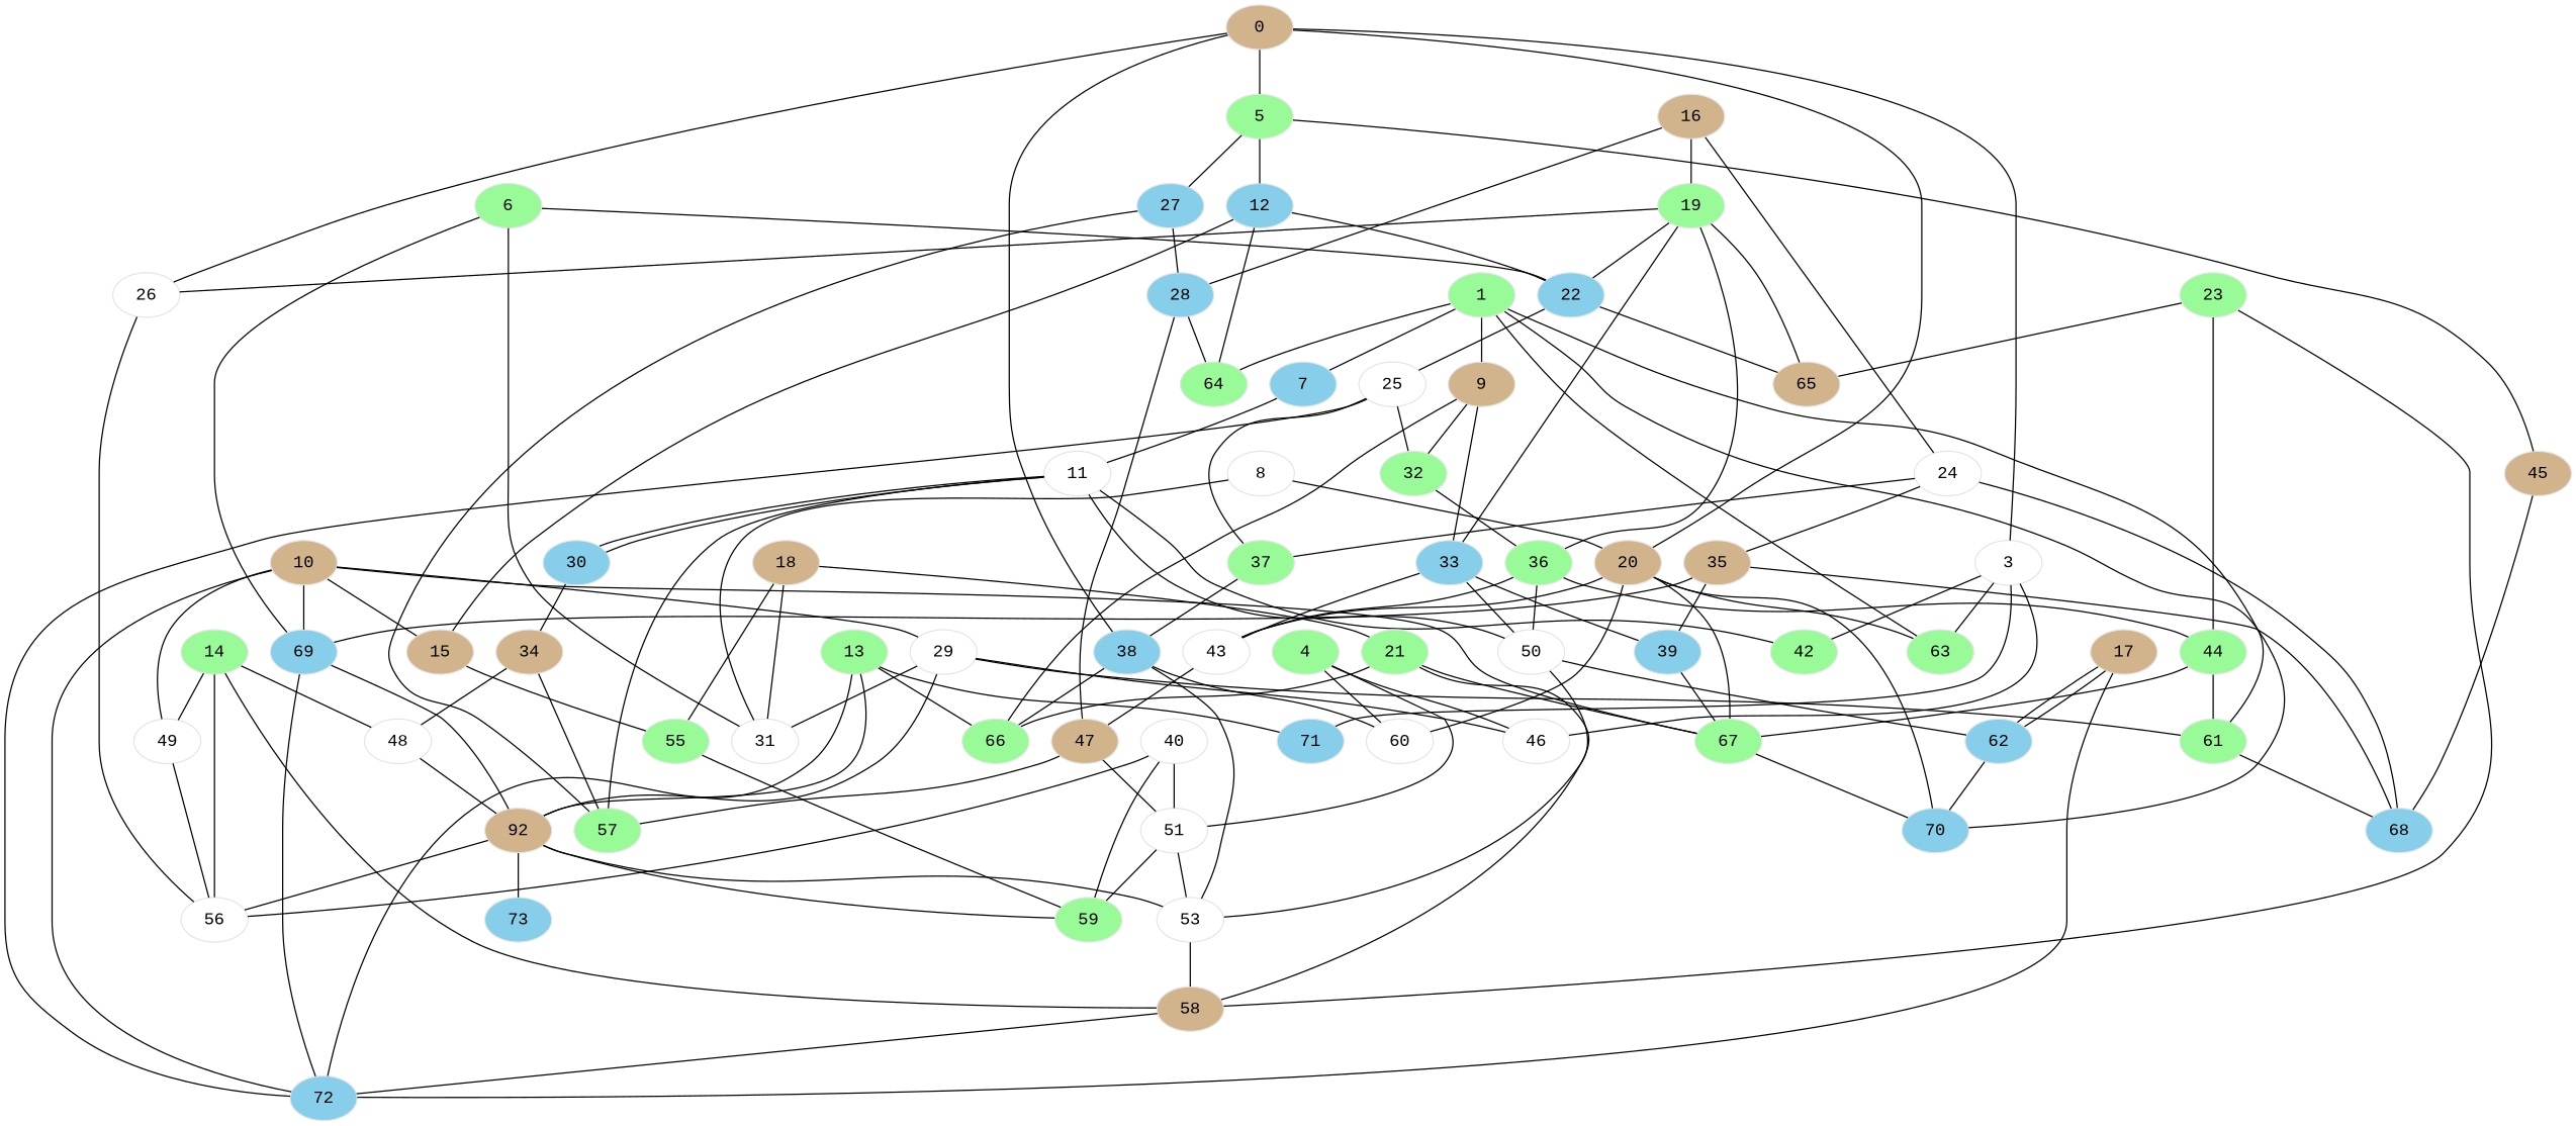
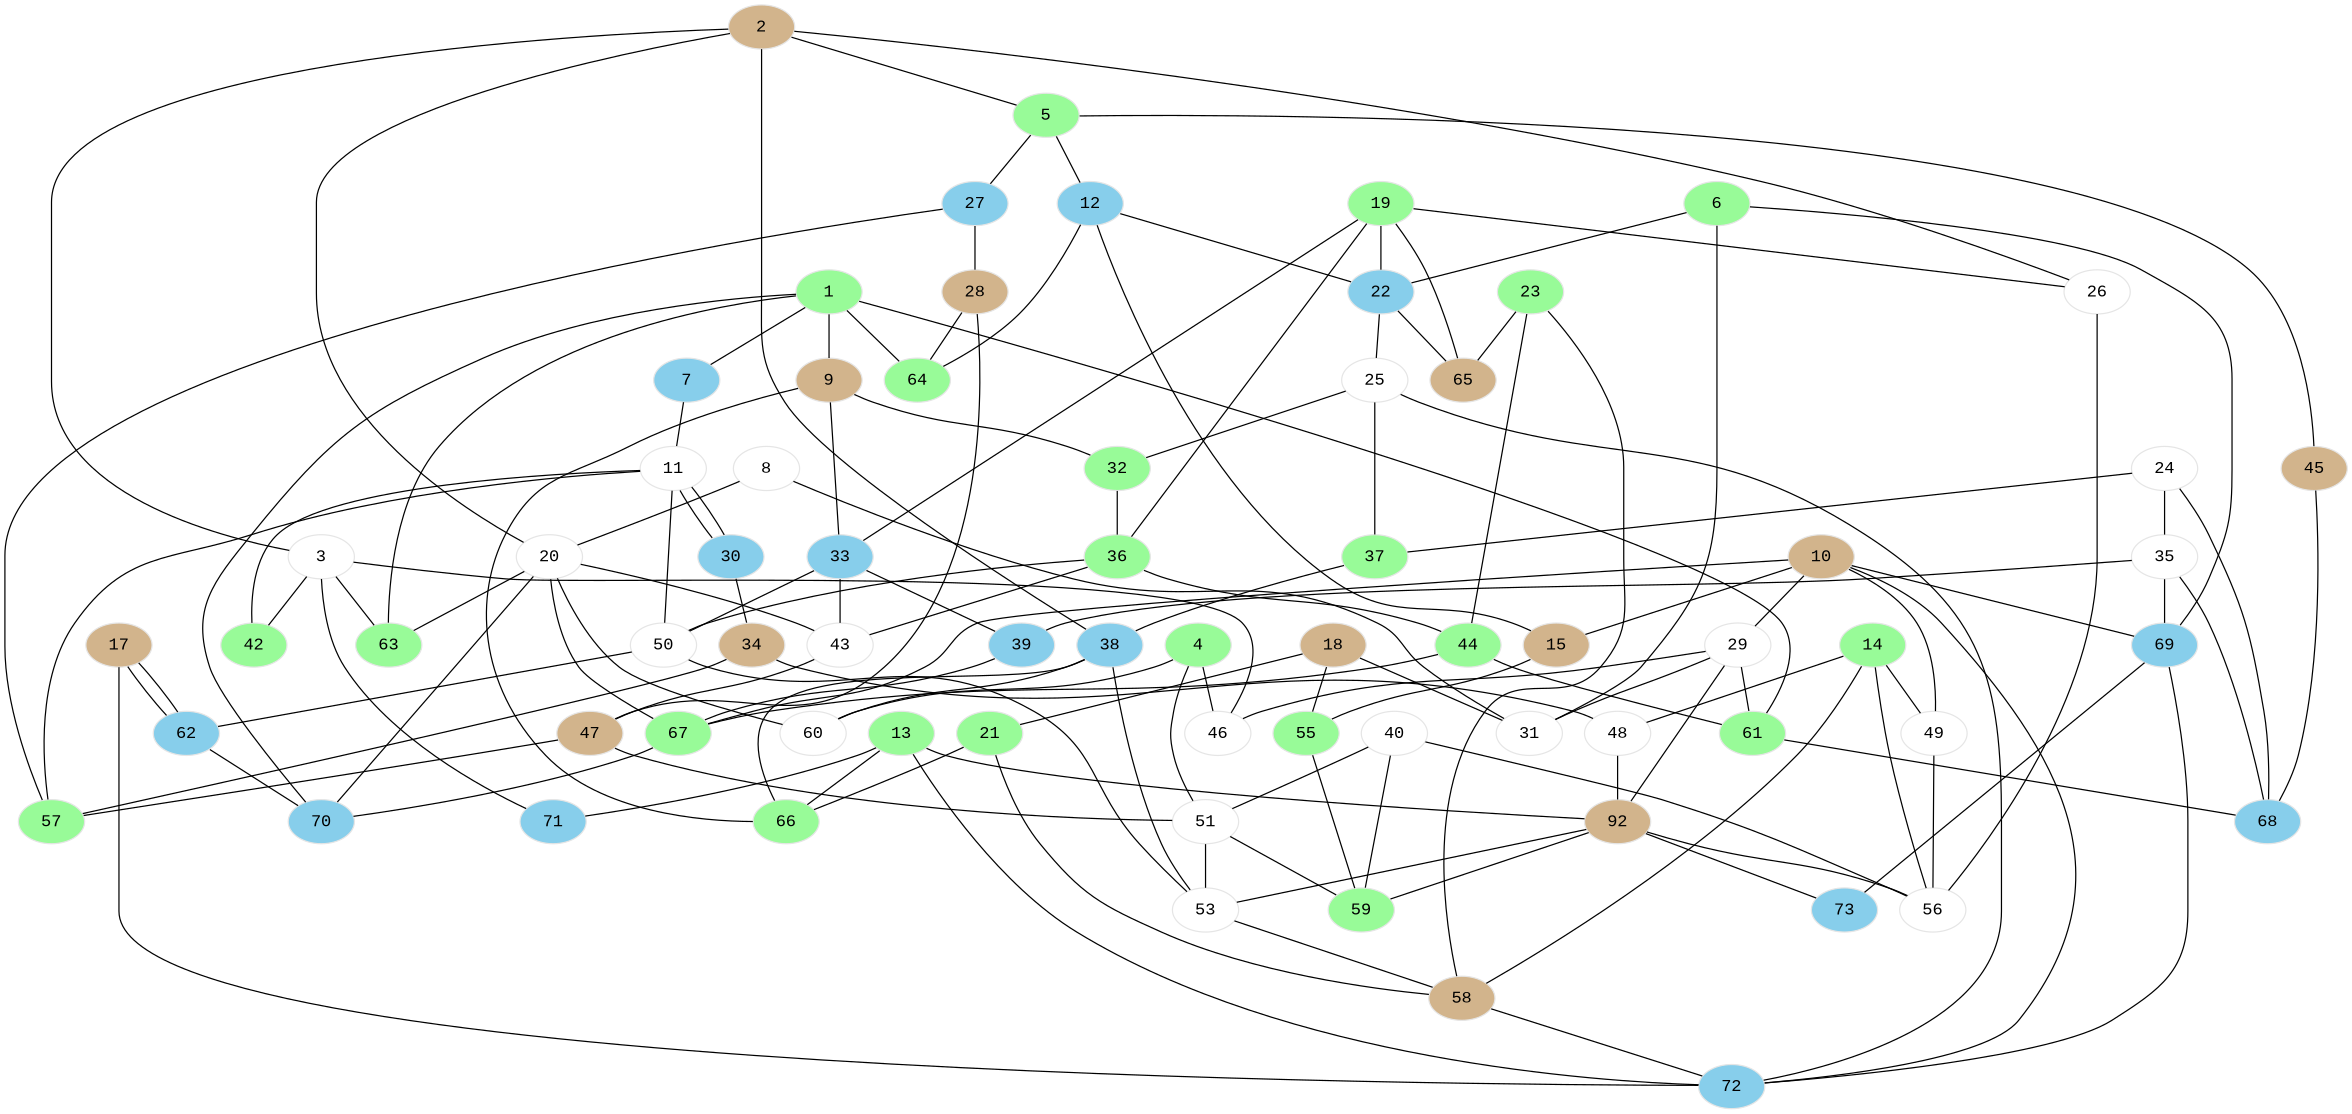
  graph {
    fontname="Liberation Mono"
    node [color=gray90 fillcolor=palegreen fontname="Liberation Mono" style=filled]
    edge [fontname="Liberation Mono"]
    7 [fillcolor=skyblue]
    1
    9 [fillcolor=tan]
    61
    63
    64
    70 [fillcolor=skyblue]
    11 [fillcolor=white]
    32
    33 [fillcolor=skyblue]
    66
    68 [fillcolor=skyblue]
-   2 [fillcolor=tan label=0]
+   2 [fillcolor=tan]
    3 [fillcolor=white]
    5
-   20 [fillcolor=tan]
+   20 [fillcolor=white]
    26 [fillcolor=white]
    38 [fillcolor=skyblue]
    42
    46 [fillcolor=white]
    71 [fillcolor=skyblue]
    12 [fillcolor=skyblue]
    27 [fillcolor=skyblue]
    45 [fillcolor=tan]
    60 [fillcolor=white]
    67
    43 [fillcolor=white]
    56 [fillcolor=white]
    53 [fillcolor=white]
    4
    51 [fillcolor=white]
    59
    22 [fillcolor=skyblue]
    15 [fillcolor=tan]
    57
-   28 [fillcolor=skyblue]
+   28 [fillcolor=tan]
    6
    31 [fillcolor=white]
    69 [fillcolor=skyblue]
    65 [fillcolor=tan]
    25 [fillcolor=white]
    72 [fillcolor=skyblue]
    73 [fillcolor=skyblue]
    30 [fillcolor=skyblue]
    50 [fillcolor=white]
    8 [fillcolor=white]
    36
    39 [fillcolor=skyblue]
    10 [fillcolor=tan]
    29 [fillcolor=white]
    49 [fillcolor=white]
    55
    n53 [fillcolor=tan label=92]
    34 [fillcolor=tan]
    62 [fillcolor=skyblue]
    13
    14
    48 [fillcolor=white]
    58 [fillcolor=tan]
-   16 [fillcolor=tan]
    19
    24 [fillcolor=white]
-   35 [fillcolor=tan]
+   35 [fillcolor=white]
    37
    47 [fillcolor=tan]
    17 [fillcolor=tan]
    18 [fillcolor=tan]
    21
    44
    23
    40 [fillcolor=white]
    7 -- 11
    1 -- 7
    1 -- 9
    1 -- 61
    1 -- 63
    1 -- 64
    1 -- 70
    9 -- 32
    9 -- 33
    9 -- 66
    61 -- 68
    11 -- 42
    11 -- 57
    11 -- 30
    11 -- 30
    11 -- 50
    32 -- 36
    33 -- 43
    33 -- 50
    33 -- 39
    2 -- 3
    2 -- 5
    2 -- 20
    2 -- 26
    2 -- 38
    3 -- 63
    3 -- 42
    3 -- 46
    3 -- 71
    5 -- 12
    5 -- 27
    5 -- 45
    20 -- 63
    20 -- 70
    20 -- 60
    20 -- 67
    20 -- 43
    26 -- 56
    38 -- 66
    38 -- 60
    38 -- 53
    12 -- 64
    12 -- 22
    12 -- 15
    27 -- 57
    27 -- 28
    45 -- 68
    67 -- 70
    43 -- 47
    53 -- 58
    4 -- 46
    4 -- 60
    4 -- 51
    51 -- 53
    51 -- 59
    22 -- 65
    22 -- 25
    15 -- 55
    28 -- 64
    28 -- 47
    6 -- 22
    6 -- 31
    6 -- 69
    69 -- 72
-   69 -- n53
+   69 -- 73
    25 -- 32
    25 -- 72
    25 -- 37
    30 -- 34
    50 -- 53
    50 -- 62
    8 -- 20
    8 -- 31
    36 -- 43
    36 -- 50
    36 -- 44
    39 -- 67
    10 -- 67
    10 -- 15
    10 -- 69
    10 -- 72
    10 -- 29
    10 -- 49
    29 -- 61
    29 -- 46
    29 -- 31
    29 -- n53
    49 -- 56
    55 -- 59
    n53 -- 56
    n53 -- 53
    n53 -- 59
    n53 -- 73
    34 -- 57
    34 -- 48
    62 -- 70
    13 -- 66
    13 -- 71
    13 -- 72
    13 -- n53
    14 -- 56
    14 -- 49
    14 -- 48
    14 -- 58
    48 -- n53
    58 -- 72
-   16 -- 28
-   16 -- 19
-   16 -- 24
    19 -- 33
    19 -- 26
    19 -- 22
    19 -- 65
    19 -- 36
    24 -- 68
    24 -- 35
    24 -- 37
    35 -- 68
    35 -- 69
    35 -- 39
    37 -- 38
    47 -- 51
    47 -- 57
    17 -- 72
    17 -- 62
    17 -- 62
    18 -- 31
    18 -- 55
    18 -- 21
    21 -- 66
-   21 -- 67
    21 -- 58
    44 -- 61
    44 -- 67
    23 -- 65
    23 -- 58
    23 -- 44
    40 -- 56
    40 -- 51
    40 -- 59
  }
